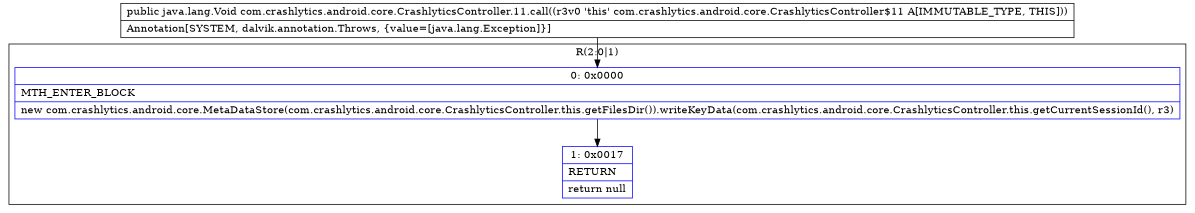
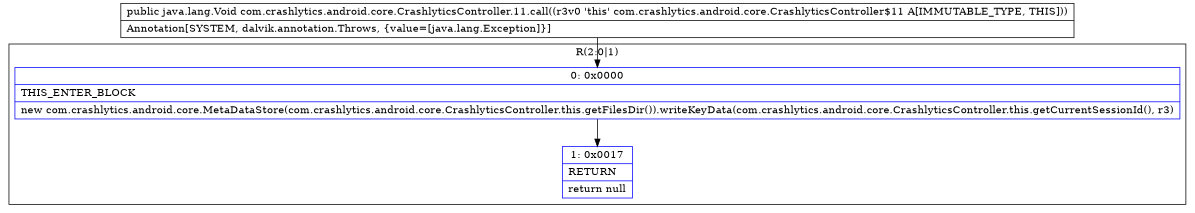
  digraph {
    fontname="DejaVu Serif"
    node [color=blue shape=record fontname="DejaVu Serif"]
    edge [fontname="DejaVu Serif"]
-   n1 [label="{0\:\ 0x0000|MTH_ENTER_BLOCK\l|new com.crashlytics.android.core.MetaDataStore(com.crashlytics.android.core.CrashlyticsController.this.getFilesDir()).writeKeyData(com.crashlytics.android.core.CrashlyticsController.this.getCurrentSessionId(), r3)\l}"]
+   n1 [label="{0\:\ 0x0000|THIS_ENTER_BLOCK\l|new com.crashlytics.android.core.MetaDataStore(com.crashlytics.android.core.CrashlyticsController.this.getFilesDir()).writeKeyData(com.crashlytics.android.core.CrashlyticsController.this.getCurrentSessionId(), r3)\l}"]
    n2 [label="{1\:\ 0x0017|RETURN\l|return null\l}"]
    n3 [label="{public java.lang.Void com.crashlytics.android.core.CrashlyticsController.11.call((r3v0 'this' com.crashlytics.android.core.CrashlyticsController$11 A[IMMUTABLE_TYPE, THIS]))  | Annotation[SYSTEM, dalvik.annotation.Throws, \{value=[java.lang.Exception]\}]\l}" color=""]
    subgraph cluster_1 {
      label="R(2:0|1)"
      n1
      n2
    }
    n1 -> n2
    n3 -> n1
  }
